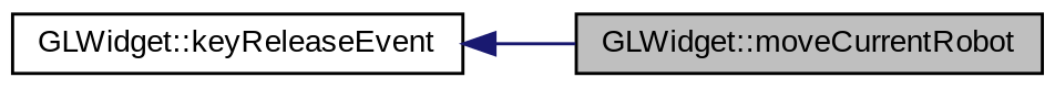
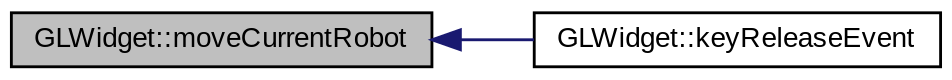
  digraph {
    rankdir=LR
    fontname="Liberation Sans"
    node [color=black fontname="Liberation Sans" fontsize=10 shape=record style=filled]
    n1 [fillcolor=grey75 fontcolor=black height=0.2 label="GLWidget::moveCurrentRobot" width=0.4]
    n2 [fillcolor=white height=0.2 label="GLWidget::keyReleaseEvent" width=0.4]
-   n2 -> n1 [color=midnightblue dir=back fontname="Liberation Sans" fontsize=10 labelfontname=Helvetica labelfontsize=10 style=solid]
+   n1 -> n2 [color=midnightblue dir=back fontname="Liberation Sans" fontsize=10 labelfontname=Helvetica labelfontsize=10 style=solid]
  }
